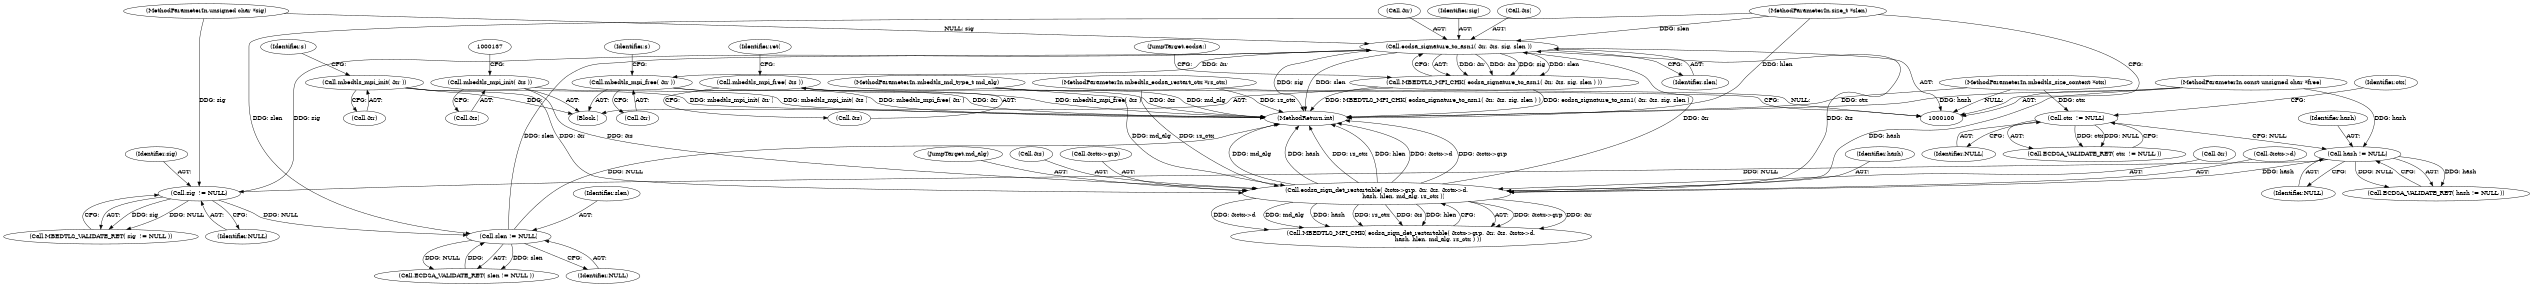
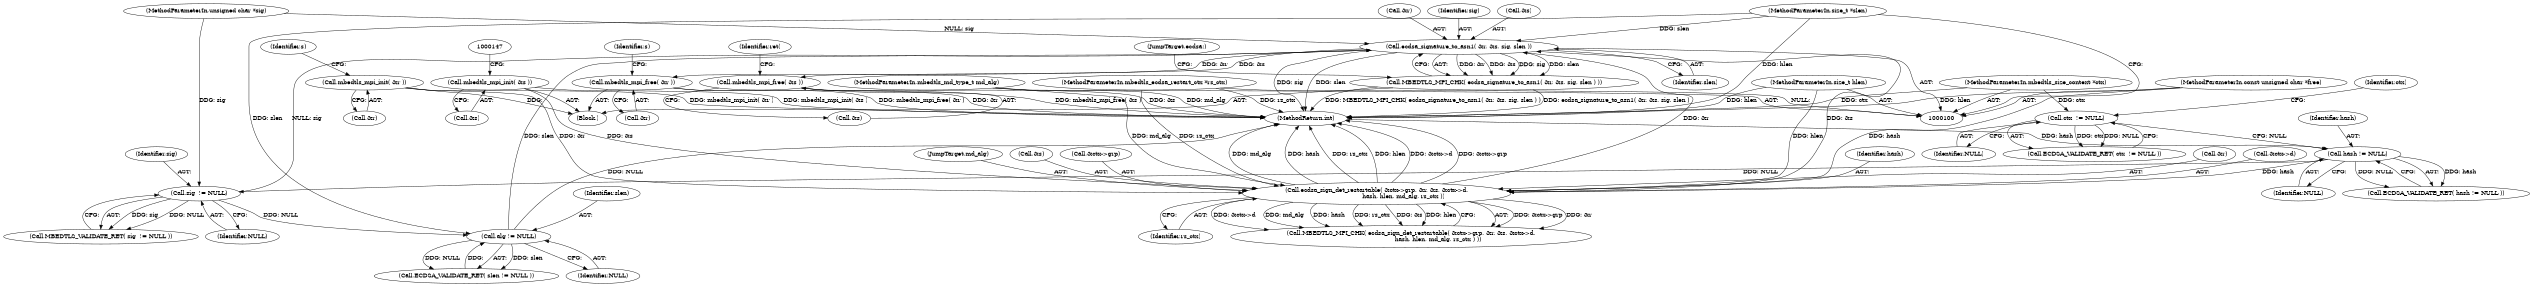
  digraph {
    n1 [label="(Call,ecdsa_signature_to_asn1( &r, &s, sig, slen ))"]
    n2 [label="(Call,MBEDTLS_MPI_CHK( ecdsa_signature_to_asn1( &r, &s, sig, slen ) ))"]
    n3 [label="(Call,mbedtls_mpi_free( &r ))"]
    n4 [label="(Call,mbedtls_mpi_free( &s ))"]
    n5 [label="(MethodReturn,int)"]
    n6 [label="(Identifier,slen)"]
    1000100
    n8 [label="(Block,)"]
    n9 [label="(Call,&r)"]
    n10 [label="(Call,&s)"]
    n11 [label="(Call,ecdsa_sign_det_restartable( &ctx->grp, &r, &s, &ctx->d,\n                             hash, hlen, md_alg, rs_ctx ))"]
    n12 [label="(Call,MBEDTLS_MPI_CHK( ecdsa_sign_det_restartable( &ctx->grp, &r, &s, &ctx->d,\n                             hash, hlen, md_alg, rs_ctx ) ))"]
+   n13 [label="(Identifier,rs_ctx)"]
    n14 [label="(Call,mbedtls_mpi_init( &r ))"]
    n15 [label="(Call,&r)"]
    n16 [label="(Call,mbedtls_mpi_init( &s ))"]
    n17 [label="(Call,&s)"]
    n18 [label="(Call,hash != NULL)"]
    n19 [label="(Call,sig  != NULL)"]
    n20 [label="(Call,ECDSA_VALIDATE_RET( hash != NULL ))"]
    n21 [label="(Identifier,NULL)"]
-   n22 [label="(Call,slen != NULL)"]
+   n22 [label="(Call,alg != NULL)"]
    n23 [label="(Call,MBEDTLS_VALIDATE_RET( sig  != NULL ))"]
    n24 [label="(Identifier,NULL)"]
    n25 [label="(MethodParameterIn,const unsigned char *free)"]
    n26 [label="(Call,ctx  != NULL)"]
    n27 [label="(Call,ECDSA_VALIDATE_RET( ctx  != NULL ))"]
    n28 [label="(Identifier,NULL)"]
    n29 [label="(MethodParameterIn,mbedtls_size_context *ctx)"]
+   n30 [label="(MethodParameterIn,size_t hlen)"]
    n31 [label="(MethodParameterIn,mbedtls_md_type_t md_alg)"]
    n32 [label="(MethodParameterIn,mbedtls_ecdsa_restart_ctx *rs_ctx)"]
    n33 [label="(Call,ECDSA_VALIDATE_RET( slen != NULL ))"]
    n34 [label="(Identifier,NULL)"]
    n35 [label="(MethodParameterIn,unsigned char *sig)"]
    n36 [label="(MethodParameterIn,size_t *slen)"]
    n37 [label="(Identifier,slen)"]
    n38 [label="(Identifier,ctx)"]
    n39 [label="(Identifier,hash)"]
    n40 [label="(Identifier,s)"]
    n41 [label="(Identifier,hash)"]
    n42 [label="(Call,&r)"]
    n43 [label="(Call,&r)"]
    n44 [label="(Identifier,sig)"]
    n45 [label="(Identifier,ret)"]
    n46 [label="(Call,&ctx->d)"]
    n47 [label="(Identifier,s)"]
    n48 [label="(Call,&s)"]
    n49 [label="(JumpTarget,md_alg)"]
    n50 [label="(JumpTarget,ecdsa:)"]
    n51 [label="(Identifier,sig)"]
    n52 [label="(Call,&s)"]
    n53 [label="(Call,&ctx->grp)"]
-   1000137
+   1000137 [label=1000147]
    n1 -> n2 [label="AST: "]
    n1 -> n2 [label="DDG: &r"]
    n1 -> n2 [label="DDG: &s"]
    n1 -> n2 [label="DDG: sig"]
    n1 -> n2 [label="DDG: slen"]
    n1 -> n3 [label="DDG: &r"]
+   n1 -> n4 [label="DDG: &s"]
    n1 -> n5 [label="DDG: sig"]
    n1 -> n5 [label="DDG: slen"]
    n1 -> n6 [label="CFG: "]
    n1 -> 1000100 [label="AST: "]
    n2 -> n1 [label="CFG: "]
    n2 -> n5 [label="DDG: MBEDTLS_MPI_CHK( ecdsa_signature_to_asn1( &r, &s, sig, slen ) )"]
    n2 -> n5 [label="DDG: ecdsa_signature_to_asn1( &r, &s, sig, slen )"]
    n2 -> n8 [label="AST: "]
    n3 -> n5 [label="DDG: mbedtls_mpi_free( &r )"]
    n3 -> n5 [label="DDG: &r"]
    n3 -> n8 [label="AST: "]
    n3 -> n9 [label="CFG: "]
    n4 -> n5 [label="DDG: mbedtls_mpi_free( &s )"]
    n4 -> n5 [label="DDG: &s"]
    n4 -> n10 [label="CFG: "]
    n6 -> n1 [label="AST: "]
    n9 -> n3 [label="AST: "]
    n10 -> n4 [label="AST: "]
    n11 -> n1 [label="DDG: &r"]
    n11 -> n1 [label="DDG: &s"]
    n11 -> n5 [label="DDG: rs_ctx"]
    n11 -> n5 [label="DDG: hlen"]
    n11 -> n5 [label="DDG: &ctx->d"]
    n11 -> n5 [label="DDG: &ctx->grp"]
    n11 -> n5 [label="DDG: md_alg"]
    n11 -> n5 [label="DDG: hash"]
    n11 -> n12 [label="AST: "]
    n11 -> n12 [label="DDG: &ctx->grp"]
    n11 -> n12 [label="DDG: &r"]
    n11 -> n12 [label="DDG: &ctx->d"]
    n11 -> n12 [label="DDG: md_alg"]
    n11 -> n12 [label="DDG: hash"]
    n11 -> n12 [label="DDG: rs_ctx"]
    n11 -> n12 [label="DDG: &s"]
    n11 -> n12 [label="DDG: hlen"]
+   n11 -> n13 [label="CFG: "]
    n12 -> n11 [label="CFG: "]
+   n13 -> n11 [label="AST: "]
    n14 -> n5 [label="DDG: mbedtls_mpi_init( &r )"]
    n14 -> n8 [label="DDG: "]
    n14 -> n11 [label="DDG: &r"]
    n14 -> n15 [label="CFG: "]
    n15 -> n14 [label="AST: "]
    n16 -> n5 [label="DDG: mbedtls_mpi_init( &s )"]
    n16 -> n8 [label="AST: "]
    n16 -> n11 [label="DDG: &s"]
    n16 -> n17 [label="CFG: "]
    n17 -> n16 [label="AST: "]
    n18 -> n11 [label="DDG: hash"]
    n18 -> n19 [label="DDG: NULL"]
    n18 -> n20 [label="AST: "]
    n18 -> n20 [label="DDG: hash"]
    n18 -> n20 [label="DDG: NULL"]
    n18 -> n21 [label="CFG: "]
-   n19 -> n1 [label="DDG: sig"]
+   n19 -> n1 [label="NULL: sig"]
    n19 -> n22 [label="DDG: NULL"]
    n19 -> n23 [label="AST: "]
    n19 -> n23 [label="DDG: sig"]
    n19 -> n23 [label="DDG: NULL"]
    n19 -> n24 [label="CFG: "]
    n20 -> n18 [label="CFG: "]
    n21 -> n18 [label="AST: "]
    n22 -> n1 [label="DDG: slen"]
    n22 -> n5 [label="DDG: NULL"]
    n22 -> n33 [label="AST: "]
    n22 -> n33 [label="DDG: slen"]
    n22 -> n33 [label="DDG: NULL"]
    n22 -> n34 [label="CFG: "]
    n23 -> n19 [label="CFG: "]
    n24 -> n19 [label="AST: "]
-   n25 -> n5 [label="DDG: hash"]
+   n25 -> n5 [label="DDG: hlen"]
    n25 -> 1000100 [label="AST: "]
    n25 -> n11 [label="DDG: hash"]
-   n25 -> n18 [label="DDG: hash"]
+   n5 -> n18 [label="DDG: hash"]
    n26 -> n18 [label="CFG: NULL"]
    n26 -> n27 [label="AST: "]
    n26 -> n27 [label="DDG: ctx"]
    n26 -> n27 [label="DDG: NULL"]
    n26 -> n28 [label="CFG: "]
    n27 -> n26 [label="CFG: "]
    n28 -> n26 [label="AST: "]
    n29 -> n5 [label="DDG: ctx"]
-   n29 -> 1000100 [label="NULL: "]
+   n29 -> 1000100 [label="AST: "]
    n29 -> n26 [label="DDG: ctx"]
+   n30 -> n5 [label="DDG: hlen"]
+   n30 -> 1000100 [label="AST: "]
+   n30 -> n11 [label="DDG: hlen"]
    n31 -> n5 [label="DDG: md_alg"]
-   n31 -> 1000100 [label="CFG: "]
+   n31 -> 1000100 [label="AST: "]
    n31 -> n11 [label="DDG: md_alg"]
    n32 -> n5 [label="DDG: rs_ctx"]
    n32 -> 1000100 [label="NULL: "]
    n32 -> n11 [label="DDG: rs_ctx"]
    n33 -> n22 [label="DDG: "]
    n34 -> n22 [label="AST: "]
    n35 -> n1 [label="NULL: sig"]
    n35 -> n19 [label="DDG: sig"]
    n36 -> n1 [label="DDG: slen"]
    n36 -> n5 [label="DDG: hlen"]
    n36 -> 1000100 [label="CFG: "]
    n36 -> n22 [label="DDG: slen"]
    n37 -> n22 [label="AST: "]
    n38 -> n26 [label="CFG: "]
    n39 -> n11 [label="AST: "]
    n40 -> n14 [label="CFG: "]
    n41 -> n18 [label="AST: "]
    n42 -> n1 [label="AST: "]
    n43 -> n11 [label="AST: "]
    n44 -> n1 [label="AST: "]
    n45 -> n4 [label="CFG: "]
    n46 -> n11 [label="AST: "]
    n47 -> n3 [label="CFG: "]
    n48 -> n1 [label="AST: "]
    n49 -> n11 [label="AST: "]
    n50 -> n2 [label="CFG: "]
    n51 -> n19 [label="AST: "]
    n52 -> n11 [label="AST: "]
    n53 -> n11 [label="AST: "]
    1000137 -> n16 [label="CFG: "]
  }
